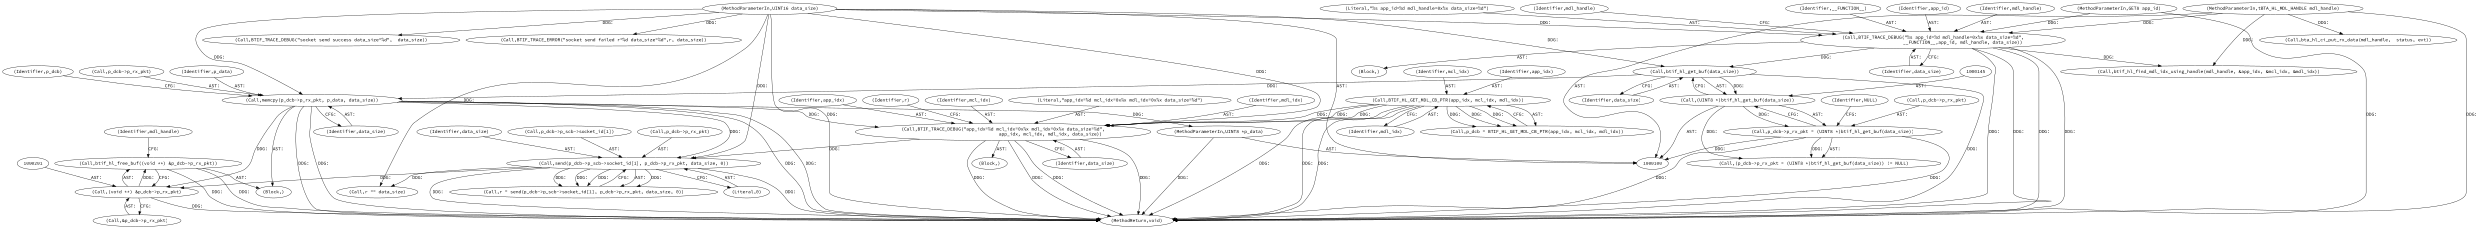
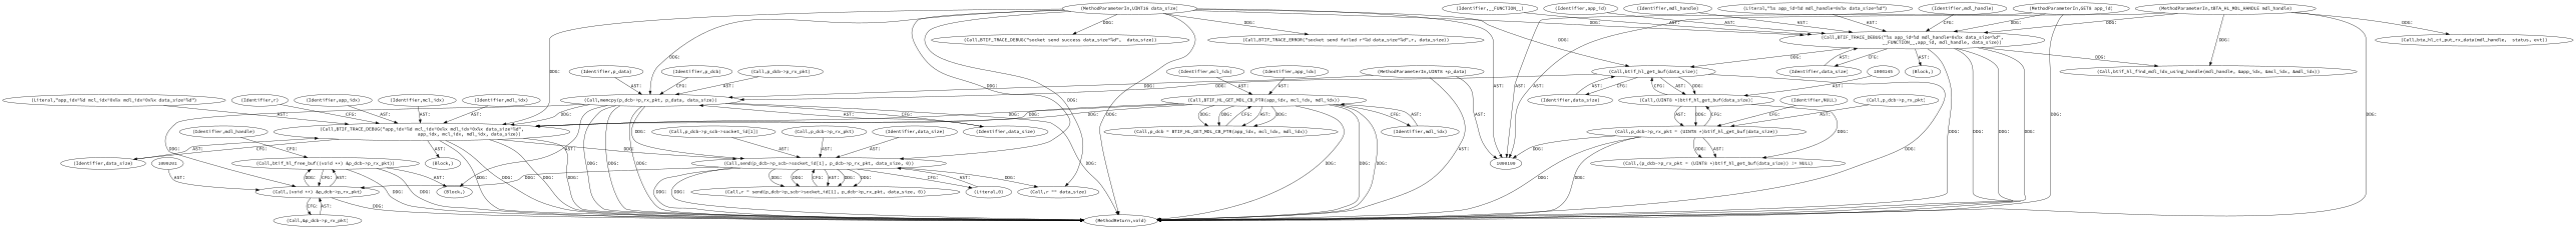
  digraph {
    fontname="Source Code Pro"
    node [fontname="Source Code Pro"]
    edge [fontname="Source Code Pro"]
    n1 [label="(Call,btif_hl_free_buf((void **) &p_dcb->p_rx_pkt))"]
    n2 [label="(Call,(void **) &p_dcb->p_rx_pkt)"]
    n3 [label="(Block,)"]
    n4 [label="(MethodReturn,void)"]
    n5 [label="(Call,&p_dcb->p_rx_pkt)"]
    n6 [label="(Call,memcpy(p_dcb->p_rx_pkt, p_data, data_size))"]
    n7 [label="(Call,send(p_dcb->p_scb->socket_id[1], p_dcb->p_rx_pkt, data_size, 0))"]
    n8 [label="(Call,BTIF_TRACE_DEBUG(\"app_idx=%d mcl_idx=0x%x mdl_idx=0x%x data_size=%d\",\n                                   app_idx, mcl_idx, mdl_idx, data_size))"]
    n9 [label="(Identifier,data_size)"]
    n10 [label="(Call,r == data_size)"]
    n11 [label="(Call,r = send(p_dcb->p_scb->socket_id[1], p_dcb->p_rx_pkt, data_size, 0))"]
    n12 [label="(Literal,0)"]
    n13 [label="(Identifier,data_size)"]
    n14 [label="(Block,)"]
    n15 [label="(Call,p_dcb->p_rx_pkt = (UINT8 *)btif_hl_get_buf(data_size))"]
    n16 [label="(Call,(UINT8 *)btif_hl_get_buf(data_size))"]
    n17 [label="(Call,(p_dcb->p_rx_pkt = (UINT8 *)btif_hl_get_buf(data_size)) != NULL)"]
    1000100
    n19 [label="(Call,btif_hl_get_buf(data_size))"]
    n20 [label="(Identifier,data_size)"]
    n21 [label="(Call,BTIF_TRACE_DEBUG(\"%s app_id=%d mdl_handle=0x%x data_size=%d\",\n                      __FUNCTION__,app_id, mdl_handle, data_size))"]
    n22 [label="(Call,btif_hl_find_mdl_idx_using_handle(mdl_handle, &app_idx, &mcl_idx, &mdl_idx))"]
    n23 [label="(Block,)"]
    n24 [label="(Identifier,data_size)"]
    n25 [label="(MethodParameterIn,GET8 app_id)"]
    n26 [label="(MethodParameterIn,tBTA_HL_MDL_HANDLE mdl_handle)"]
    n27 [label="(Call,bta_hl_ci_put_rx_data(mdl_handle,  status, evt))"]
    n28 [label="(MethodParameterIn,UINT16 data_size)"]
    n29 [label="(Call,BTIF_TRACE_DEBUG(\"socket send success data_size=%d\",  data_size))"]
    n30 [label="(Call,BTIF_TRACE_ERROR(\"socket send failed r=%d data_size=%d\",r, data_size))"]
    n31 [label="(MethodParameterIn,UINT8 *p_data)"]
    n32 [label="(Call,BTIF_HL_GET_MDL_CB_PTR(app_idx, mcl_idx, mdl_idx))"]
    n33 [label="(Call,p_dcb = BTIF_HL_GET_MDL_CB_PTR(app_idx, mcl_idx, mdl_idx))"]
    n34 [label="(Identifier,mdl_idx)"]
    n35 [label="(Identifier,__FUNCTION__)"]
    n36 [label="(Identifier,app_idx)"]
    n37 [label="(Identifier,app_id)"]
    n38 [label="(Identifier,mdl_handle)"]
    n39 [label="(Literal,\"%s app_id=%d mdl_handle=0x%x data_size=%d\")"]
    n40 [label="(Identifier,app_idx)"]
    n41 [label="(Identifier,r)"]
    n42 [label="(Identifier,mcl_idx)"]
    n43 [label="(Call,p_dcb->p_rx_pkt)"]
    n44 [label="(Identifier,mcl_idx)"]
    n45 [label="(Identifier,mdl_handle)"]
    n46 [label="(Literal,\"app_idx=%d mcl_idx=0x%x mdl_idx=0x%x data_size=%d\")"]
    n47 [label="(Identifier,p_data)"]
    n48 [label="(Call,p_dcb->p_scb->socket_id[1])"]
    n49 [label="(Identifier,mdl_handle)"]
    n50 [label="(Call,p_dcb->p_rx_pkt)"]
    n51 [label="(Identifier,data_size)"]
    n52 [label="(Identifier,NULL)"]
    n53 [label="(Identifier,mdl_idx)"]
    n54 [label="(Identifier,p_dcb)"]
    n55 [label="(Call,p_dcb->p_rx_pkt)"]
    1000201
    1000145
    n1 -> n2 [label="CFG: "]
    n1 -> n3 [label="AST: "]
    n1 -> n4 [label="DDG: "]
    n1 -> n4 [label="DDG: "]
    n2 -> n1 [label="AST: "]
    n2 -> n1 [label="DDG: "]
    n2 -> n4 [label="DDG: "]
    n2 -> n5 [label="CFG: "]
    n5 -> n2 [label="AST: "]
    n6 -> n2 [label="DDG: "]
    n6 -> n3 [label="AST: "]
    n6 -> n4 [label="DDG: "]
    n6 -> n4 [label="DDG: "]
    n6 -> n4 [label="DDG: "]
    n6 -> n4 [label="DDG: "]
    n6 -> n7 [label="DDG: "]
    n6 -> n8 [label="DDG: "]
    n6 -> n9 [label="CFG: "]
    n7 -> n2 [label="DDG: "]
    n7 -> n4 [label="DDG: "]
    n7 -> n4 [label="DDG: "]
    n7 -> n10 [label="DDG: "]
    n7 -> n11 [label="AST: "]
    n7 -> n11 [label="DDG: "]
    n7 -> n11 [label="DDG: "]
    n7 -> n11 [label="DDG: "]
    n7 -> n11 [label="DDG: "]
    n7 -> n12 [label="CFG: "]
    n8 -> n4 [label="DDG: "]
    n8 -> n4 [label="DDG: "]
    n8 -> n4 [label="DDG: "]
    n8 -> n4 [label="DDG: "]
    n8 -> n7 [label="DDG: "]
    n8 -> n13 [label="CFG: "]
    n8 -> n14 [label="AST: "]
    n9 -> n6 [label="AST: "]
    n11 -> n7 [label="CFG: "]
    n12 -> n7 [label="AST: "]
    n13 -> n8 [label="AST: "]
    n15 -> n4 [label="DDG: "]
    n15 -> n4 [label="DDG: "]
    n15 -> n16 [label="CFG: "]
    n15 -> n17 [label="AST: "]
    n15 -> n17 [label="DDG: "]
    n15 -> 1000100 [label="DDG: "]
    n16 -> n15 [label="AST: "]
    n16 -> n15 [label="DDG: "]
    n16 -> n17 [label="DDG: "]
    n16 -> n19 [label="CFG: "]
    n19 -> n4 [label="DDG: "]
    n19 -> n6 [label="DDG: "]
    n19 -> n16 [label="AST: "]
    n19 -> n16 [label="DDG: "]
    n19 -> n20 [label="CFG: "]
    n20 -> n19 [label="AST: "]
    n21 -> n4 [label="DDG: "]
    n21 -> n4 [label="DDG: "]
    n21 -> n4 [label="DDG: "]
    n21 -> n4 [label="DDG: "]
    n21 -> n19 [label="DDG: "]
    n21 -> n22 [label="DDG: "]
    n21 -> n23 [label="AST: "]
    n21 -> n24 [label="CFG: "]
    n24 -> n21 [label="AST: "]
    n25 -> n4 [label="DDG: "]
-   n16 -> 1000100 [label="AST: "]
+   n25 -> 1000100 [label="AST: "]
    n25 -> n21 [label="DDG: "]
    n26 -> n4 [label="DDG: "]
    n26 -> 1000100 [label="AST: "]
    n26 -> n21 [label="DDG: "]
    n26 -> n22 [label="DDG: "]
    n26 -> n27 [label="DDG: "]
    n28 -> n4 [label="DDG: "]
    n28 -> n6 [label="DDG: "]
    n28 -> n7 [label="DDG: "]
    n28 -> n8 [label="DDG: "]
    n28 -> n10 [label="DDG: "]
    n28 -> 1000100 [label="AST: "]
    n28 -> n19 [label="DDG: "]
    n28 -> n21 [label="DDG: "]
    n28 -> n29 [label="DDG: "]
    n28 -> n30 [label="DDG: "]
-   n31 -> n4 [label="DDG: "]
-   n6 -> n31 [label="DDG: "]
+   n31 -> n4 [label="AST: "]
+   n31 -> n6 [label="DDG: "]
    n31 -> 1000100 [label="AST: "]
    n32 -> n4 [label="DDG: "]
    n32 -> n4 [label="DDG: "]
    n32 -> n4 [label="DDG: "]
    n32 -> n8 [label="DDG: "]
    n32 -> n8 [label="DDG: "]
    n32 -> n8 [label="DDG: "]
    n32 -> n33 [label="AST: "]
    n32 -> n33 [label="DDG: "]
    n32 -> n33 [label="DDG: "]
    n32 -> n33 [label="DDG: "]
    n32 -> n34 [label="CFG: "]
    n33 -> n32 [label="CFG: "]
    n34 -> n32 [label="AST: "]
    n35 -> n21 [label="AST: "]
    n36 -> n8 [label="AST: "]
    n37 -> n21 [label="AST: "]
    n38 -> n21 [label="AST: "]
    n39 -> n21 [label="AST: "]
    n40 -> n32 [label="AST: "]
    n41 -> n8 [label="CFG: "]
    n42 -> n32 [label="AST: "]
    n43 -> n6 [label="AST: "]
    n44 -> n8 [label="AST: "]
    n45 -> n21 [label="CFG: "]
    n46 -> n8 [label="AST: "]
    n47 -> n6 [label="AST: "]
    n48 -> n7 [label="AST: "]
    n49 -> n1 [label="CFG: "]
    n50 -> n7 [label="AST: "]
    n51 -> n7 [label="AST: "]
    n52 -> n15 [label="CFG: "]
    n53 -> n8 [label="AST: "]
    n54 -> n6 [label="CFG: "]
    n55 -> n15 [label="AST: "]
    1000201 -> n2 [label="AST: "]
    1000145 -> n16 [label="AST: "]
  }
